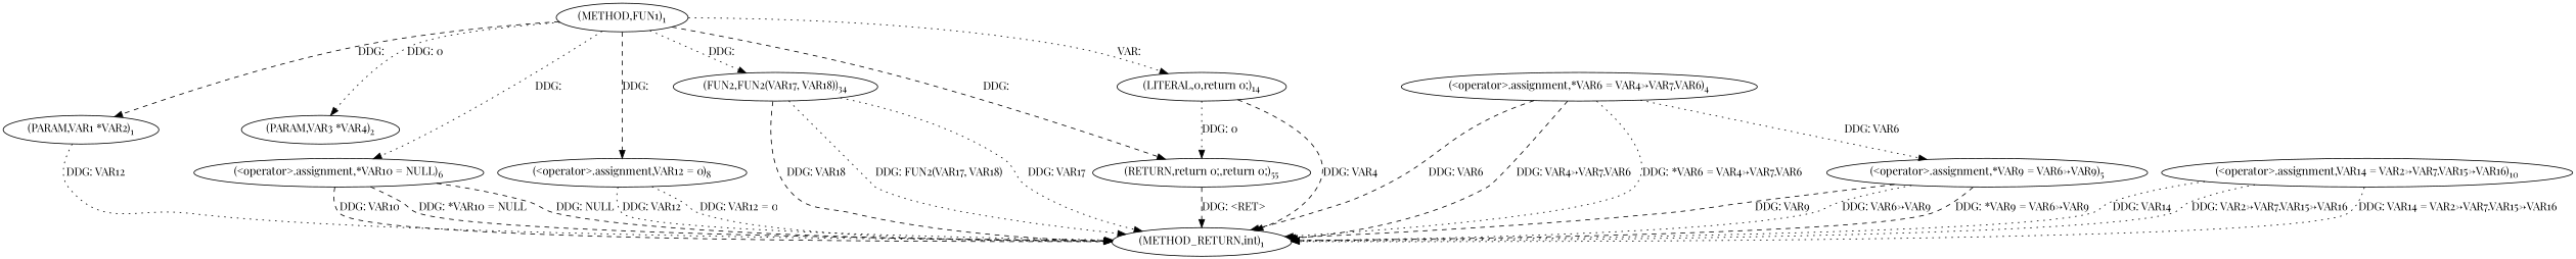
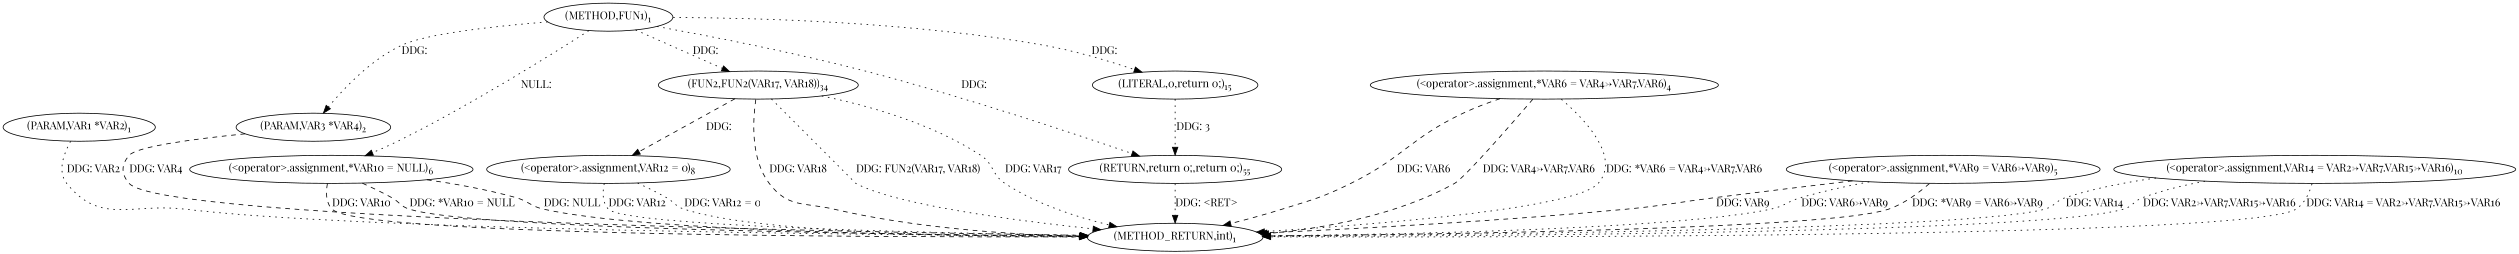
  digraph {
    fontname="Playfair Display"
    node [fontname="Playfair Display"]
    edge [fontname="Playfair Display" style=dotted]
    n1 [label=<(METHOD,FUN1)<SUB>1</SUB>>]
    n2 [label=<(PARAM,VAR1 *VAR2)<SUB>1</SUB>>]
    n3 [label=<(PARAM,VAR3 *VAR4)<SUB>2</SUB>>]
    n4 [label=<(&lt;operator&gt;.assignment,*VAR10 = NULL)<SUB>6</SUB>>]
    n5 [label=<(&lt;operator&gt;.assignment,VAR12 = 0)<SUB>8</SUB>>]
    n6 [label=<(FUN2,FUN2(VAR17, VAR18))<SUB>34</SUB>>]
    n7 [label=<(RETURN,return 0;,return 0;)<SUB>55</SUB>>]
-   n8 [label=<(LITERAL,0,return 0;)<SUB>14</SUB>>]
+   n8 [label=<(LITERAL,0,return 0;)<SUB>15</SUB>>]
    n9 [label=<(METHOD_RETURN,int)<SUB>1</SUB>>]
    n10 [label=<(&lt;operator&gt;.assignment,*VAR6 = VAR4-&gt;VAR7.VAR6)<SUB>4</SUB>>]
    n11 [label=<(&lt;operator&gt;.assignment,*VAR9 = VAR6-&gt;VAR9)<SUB>5</SUB>>]
    n12 [label=<(&lt;operator&gt;.assignment,VAR14 = VAR2-&gt;VAR7.VAR15-&gt;VAR16)<SUB>10</SUB>>]
-   n1 -> n2 [label="DDG: " style=dashed]
-   n1 -> n3 [label="DDG: 0"]
-   n1 -> n4 [label="DDG: "]
-   n1 -> n5 [label="DDG: " style=dashed]
+   n1 -> n3 [label="DDG: "]
+   n1 -> n4 [label="NULL: "]
+   n6 -> n5 [label="DDG: " style=dashed]
    n1 -> n6 [label="DDG: "]
-   n1 -> n7 [label="DDG: " style=dashed]
-   n1 -> n8 [label="VAR: "]
-   n2 -> n9 [label="DDG: VAR12"]
-   n8 -> n9 [label="DDG: VAR4" style=dashed]
+   n1 -> n7 [label="DDG: "]
+   n1 -> n8 [label="DDG: "]
+   n2 -> n9 [label="DDG: VAR2"]
+   n3 -> n9 [label="DDG: VAR4" style=dashed]
    n4 -> n9 [label="DDG: VAR10" style=dashed]
    n4 -> n9 [label="DDG: *VAR10 = NULL" style=dashed]
    n4 -> n9 [label="DDG: NULL" style=dashed]
    n5 -> n9 [label="DDG: VAR12"]
    n5 -> n9 [label="DDG: VAR12 = 0"]
    n6 -> n9 [label="DDG: VAR18" style=dashed]
    n6 -> n9 [label="DDG: FUN2(VAR17, VAR18)"]
    n6 -> n9 [label="DDG: VAR17"]
-   n7 -> n9 [label="DDG: &lt;RET&gt;" style=dashed]
-   n8 -> n7 [label="DDG: 0"]
+   n7 -> n9 [label="DDG: &lt;RET&gt;"]
+   n8 -> n7 [label="DDG: 3"]
    n10 -> n9 [label="DDG: VAR6" style=dashed]
    n10 -> n9 [label="DDG: VAR4-&gt;VAR7.VAR6" style=dashed]
    n10 -> n9 [label="DDG: *VAR6 = VAR4-&gt;VAR7.VAR6"]
-   n10 -> n11 [label="DDG: VAR6"]
    n11 -> n9 [label="DDG: VAR9" style=dashed]
    n11 -> n9 [label="DDG: VAR6-&gt;VAR9"]
    n11 -> n9 [label="DDG: *VAR9 = VAR6-&gt;VAR9" style=dashed]
    n12 -> n9 [label="DDG: VAR14"]
    n12 -> n9 [label="DDG: VAR2-&gt;VAR7.VAR15-&gt;VAR16"]
    n12 -> n9 [label="DDG: VAR14 = VAR2-&gt;VAR7.VAR15-&gt;VAR16"]
  }
